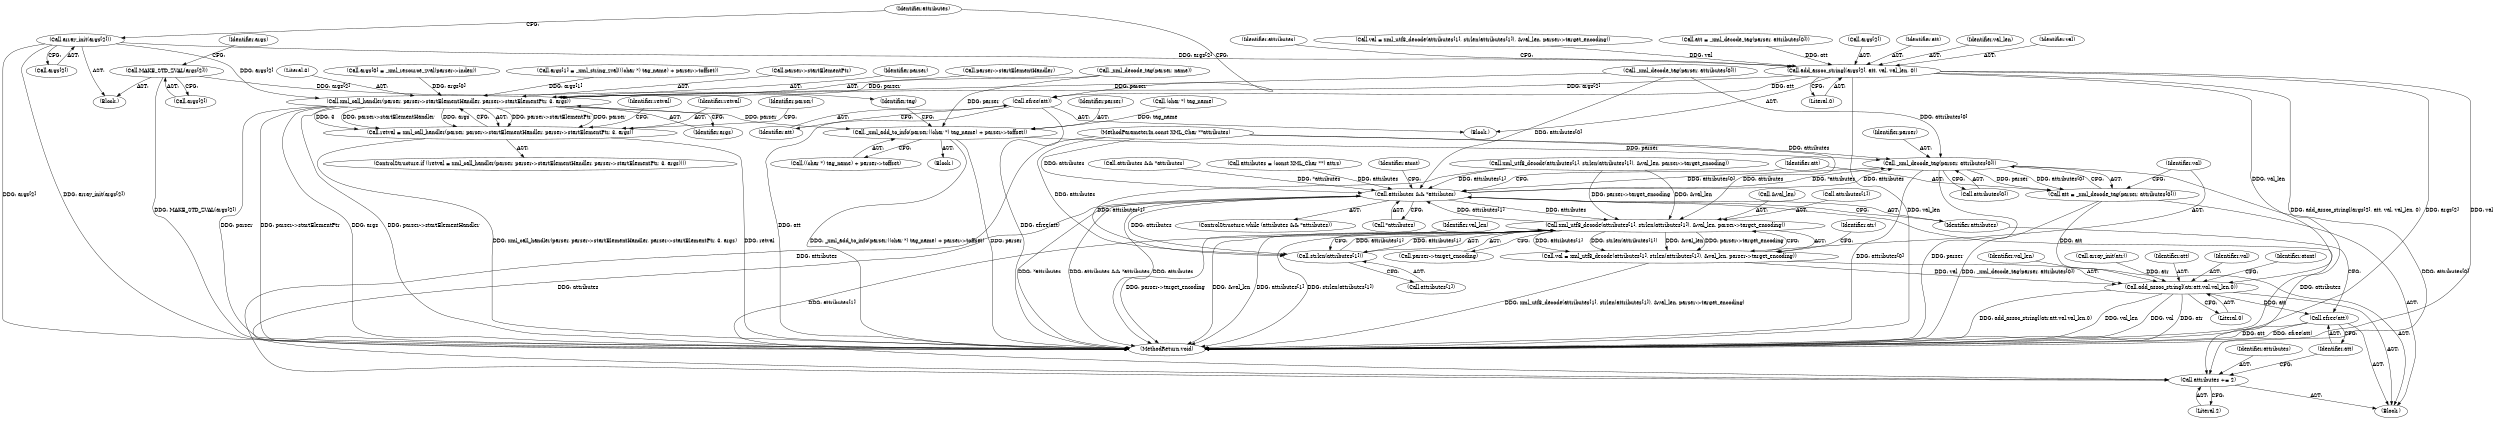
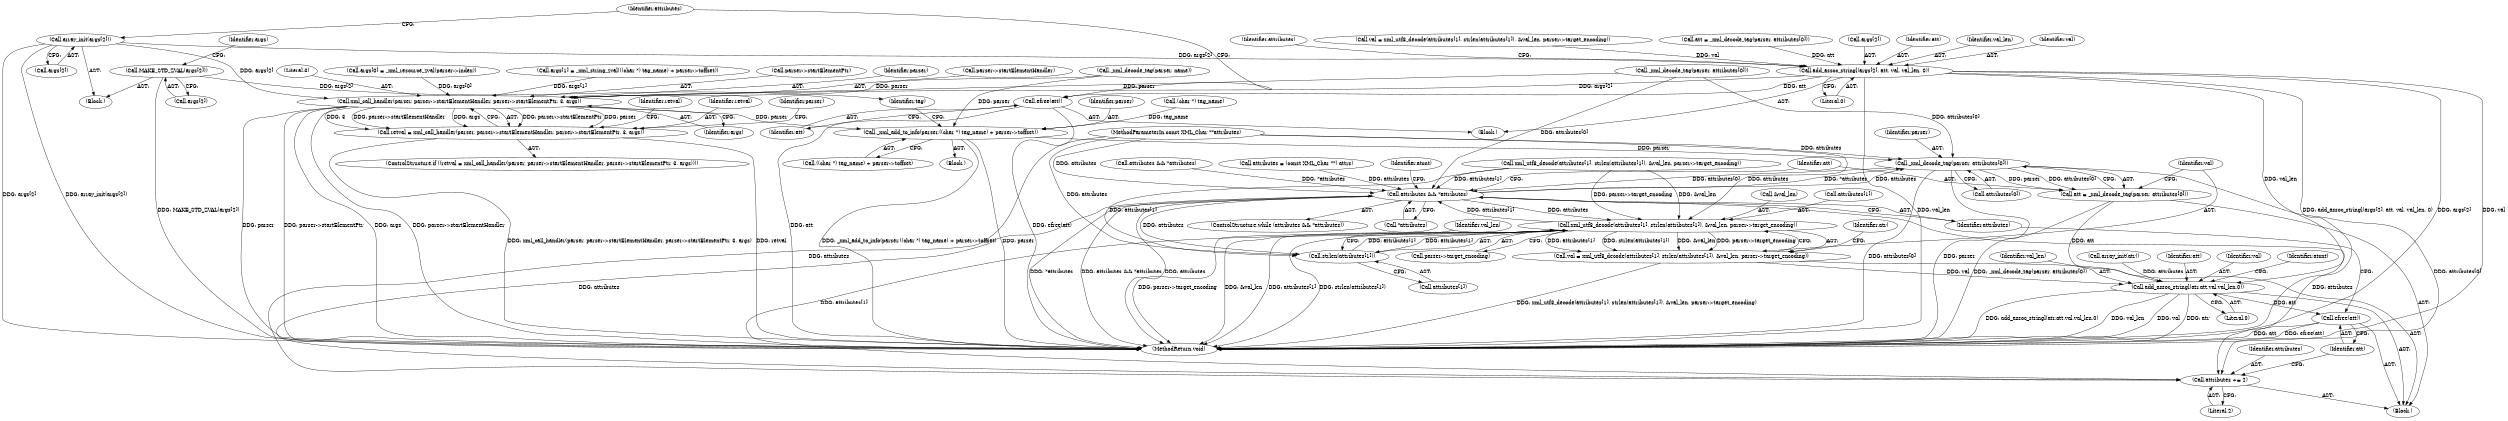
  digraph {
    n1 [label="(Call,array_init(args[2]))"]
    n2 [label="(Call,add_assoc_stringl(args[2], att, val, val_len, 0))"]
    n3 [label="(Call,xml_call_handler(parser, parser->startElementHandler, parser->startElementPtr, 3, args))"]
    n4 [label="(MethodReturn,void)"]
    n5 [label="(Call,args[2])"]
    n6 [label="(Block,)"]
    n7 [label="(Call,efree(att))"]
    n8 [label="(Call,add_assoc_stringl(atr,att,val,val_len,0))"]
    n9 [label="(Literal,0)"]
    n10 [label="(Block,)"]
    n11 [label="(Call,retval = xml_call_handler(parser, parser->startElementHandler, parser->startElementPtr, 3, args))"]
    n12 [label="(Call,_xml_add_to_info(parser,((char *) tag_name) + parser->toffset))"]
    n13 [label="(Identifier,args)"]
    n14 [label="(Call,MAKE_STD_ZVAL(args[2]))"]
    n15 [label="(Call,args[2])"]
    n16 [label="(Identifier,tag)"]
    n17 [label="(Identifier,att)"]
    n18 [label="(Block,)"]
    n19 [label="(Call,efree(att))"]
    n20 [label="(Literal,0)"]
    n21 [label="(ControlStructure,if ((retval = xml_call_handler(parser, parser->startElementHandler, parser->startElementPtr, 3, args))))"]
    n22 [label="(Call,_xml_decode_tag(parser, attributes[0]))"]
    n23 [label="(Call,((char *) tag_name) + parser->toffset)"]
    n24 [label="(Block,)"]
    n25 [label="(Call,attributes && *attributes)"]
    n26 [label="(Call,attributes += 2)"]
    n27 [label="(Call,att = _xml_decode_tag(parser, attributes[0]))"]
    n28 [label="(Call,attributes[0])"]
    n29 [label="(Call,xml_utf8_decode(attributes[1], strlen(attributes[1]), &val_len, parser->target_encoding))"]
    n30 [label="(Call,strlen(attributes[1]))"]
    n31 [label="(Identifier,attributes)"]
    n32 [label="(ControlStructure,while (attributes && *attributes))"]
    n33 [label="(Call,*attributes)"]
    n34 [label="(Literal,2)"]
    n35 [label="(Call,val = xml_utf8_decode(attributes[1], strlen(attributes[1]), &val_len, parser->target_encoding))"]
    n36 [label="(Call,parser->target_encoding)"]
    n37 [label="(Call,attributes[1])"]
    n38 [label="(Identifier,att)"]
    n39 [label="(Identifier,retval)"]
    n40 [label="(Identifier,attributes)"]
    n41 [label="(Identifier,attributes)"]
    n42 [label="(Call,xml_utf8_decode(attributes[1], strlen(attributes[1]), &val_len, parser->target_encoding))"]
    n43 [label="(Call,val = xml_utf8_decode(attributes[1], strlen(attributes[1]), &val_len, parser->target_encoding))"]
    n44 [label="(Call,attributes && *attributes)"]
    n45 [label="(Literal,3)"]
    n46 [label="(Identifier,parser)"]
    n47 [label="(Identifier,args)"]
    n48 [label="(Call,array_init(atr))"]
    n49 [label="(Identifier,retval)"]
    n50 [label="(Call,(char *) tag_name)"]
    n51 [label="(Call,_xml_decode_tag(parser, name))"]
    n52 [label="(Call,args[0] = _xml_resource_zval(parser->index))"]
    n53 [label="(Identifier,parser)"]
    n54 [label="(Call,attributes[1])"]
    n55 [label="(Identifier,val)"]
    n56 [label="(Call,attributes = (const XML_Char **) attrs)"]
    n57 [label="(Call,args[1] = _xml_string_zval(((char *) tag_name) + parser->toffset))"]
    n58 [label="(Call,att = _xml_decode_tag(parser, attributes[0]))"]
    n59 [label="(Call,args[2])"]
    n60 [label="(Identifier,atr)"]
    n61 [label="(Identifier,atcnt)"]
    n62 [label="(Identifier,att)"]
    n63 [label="(Identifier,att)"]
    n64 [label="(Call,parser->startElementPtr)"]
    n65 [label="(Identifier,parser)"]
    n66 [label="(Identifier,val)"]
    n67 [label="(Identifier,att)"]
    n68 [label="(Identifier,val_len)"]
    n69 [label="(Call,_xml_decode_tag(parser, attributes[0]))"]
    n70 [label="(Identifier,atcnt)"]
    n71 [label="(Identifier,val_len)"]
    n72 [label="(Call,&val_len)"]
    n73 [label="(Identifier,attributes)"]
    n74 [label="(Identifier,val)"]
    n75 [label="(Identifier,val_len)"]
    n76 [label="(Call,parser->startElementHandler)"]
    n77 [label="(MethodParameterIn,const XML_Char **attributes)"]
    n78 [label="(Identifier,parser)"]
    n1 -> n2 [label="DDG: args[2]"]
    n1 -> n3 [label="DDG: args[2]"]
    n1 -> n4 [label="DDG: args[2]"]
    n1 -> n4 [label="DDG: array_init(args[2])"]
    n1 -> n5 [label="CFG: "]
    n1 -> n6 [label="AST: "]
    n2 -> n3 [label="DDG: args[2]"]
    n2 -> n4 [label="DDG: val_len"]
    n2 -> n4 [label="DDG: add_assoc_stringl(args[2], att, val, val_len, 0)"]
    n2 -> n4 [label="DDG: args[2]"]
    n2 -> n4 [label="DDG: val"]
    n2 -> n7 [label="DDG: att"]
    n2 -> n8 [label="DDG: val_len"]
    n2 -> n9 [label="CFG: "]
    n2 -> n10 [label="AST: "]
    n3 -> n4 [label="DDG: parser"]
    n3 -> n4 [label="DDG: parser->startElementPtr"]
    n3 -> n4 [label="DDG: args"]
    n3 -> n4 [label="DDG: parser->startElementHandler"]
    n3 -> n11 [label="AST: "]
    n3 -> n11 [label="DDG: parser->startElementPtr"]
    n3 -> n11 [label="DDG: parser"]
    n3 -> n11 [label="DDG: 3"]
    n3 -> n11 [label="DDG: parser->startElementHandler"]
    n3 -> n11 [label="DDG: args"]
    n3 -> n12 [label="DDG: parser"]
    n3 -> n13 [label="CFG: "]
    n5 -> n1 [label="AST: "]
    n7 -> n4 [label="DDG: att"]
    n7 -> n4 [label="DDG: efree(att)"]
    n7 -> n10 [label="AST: "]
    n7 -> n17 [label="CFG: "]
    n8 -> n4 [label="DDG: add_assoc_stringl(atr,att,val,val_len,0)"]
    n8 -> n4 [label="DDG: val_len"]
    n8 -> n4 [label="DDG: val"]
    n8 -> n4 [label="DDG: atr"]
    n8 -> n18 [label="AST: "]
    n8 -> n19 [label="DDG: att"]
    n8 -> n20 [label="CFG: "]
    n9 -> n2 [label="AST: "]
    n11 -> n3 [label="CFG: "]
    n11 -> n4 [label="DDG: retval"]
    n11 -> n4 [label="DDG: xml_call_handler(parser, parser->startElementHandler, parser->startElementPtr, 3, args)"]
    n11 -> n21 [label="AST: "]
    n12 -> n4 [label="DDG: _xml_add_to_info(parser,((char *) tag_name) + parser->toffset)"]
    n12 -> n4 [label="DDG: parser"]
    n12 -> n22 [label="DDG: parser"]
    n12 -> n23 [label="CFG: "]
    n12 -> n24 [label="AST: "]
    n13 -> n3 [label="AST: "]
    n14 -> n4 [label="DDG: MAKE_STD_ZVAL(args[2])"]
    n14 -> n6 [label="AST: "]
    n14 -> n15 [label="CFG: "]
    n14 -> n16 [label="DDG: args[2]"]
    n15 -> n14 [label="AST: "]
    n16 -> n12 [label="CFG: "]
    n17 -> n7 [label="AST: "]
    n19 -> n4 [label="DDG: att"]
    n19 -> n4 [label="DDG: efree(att)"]
    n19 -> n18 [label="AST: "]
    n19 -> n38 [label="CFG: "]
    n20 -> n8 [label="AST: "]
    n22 -> n4 [label="DDG: attributes[0]"]
    n22 -> n4 [label="DDG: parser"]
    n22 -> n25 [label="DDG: attributes[0]"]
    n22 -> n26 [label="DDG: attributes[0]"]
    n22 -> n27 [label="AST: "]
    n22 -> n27 [label="DDG: parser"]
    n22 -> n27 [label="DDG: attributes[0]"]
    n22 -> n28 [label="CFG: "]
    n23 -> n12 [label="AST: "]
    n25 -> n4 [label="DDG: *attributes"]
    n25 -> n4 [label="DDG: attributes && *attributes"]
    n25 -> n4 [label="DDG: attributes"]
    n25 -> n22 [label="DDG: *attributes"]
    n25 -> n22 [label="DDG: attributes"]
    n25 -> n26 [label="DDG: attributes"]
    n25 -> n29 [label="DDG: attributes"]
    n25 -> n30 [label="DDG: attributes"]
    n25 -> n31 [label="CFG: "]
    n25 -> n32 [label="AST: "]
    n25 -> n33 [label="CFG: "]
    n26 -> n18 [label="AST: "]
    n26 -> n25 [label="DDG: attributes"]
    n26 -> n34 [label="CFG: "]
    n27 -> n4 [label="DDG: _xml_decode_tag(parser, attributes[0])"]
    n27 -> n8 [label="DDG: att"]
    n27 -> n18 [label="AST: "]
    n27 -> n22 [label="CFG: "]
    n28 -> n22 [label="AST: "]
    n29 -> n4 [label="DDG: parser->target_encoding"]
    n29 -> n4 [label="DDG: &val_len"]
    n29 -> n4 [label="DDG: attributes[1]"]
    n29 -> n4 [label="DDG: strlen(attributes[1])"]
    n29 -> n25 [label="DDG: attributes[1]"]
    n29 -> n26 [label="DDG: attributes[1]"]
    n29 -> n30 [label="DDG: attributes[1]"]
    n29 -> n35 [label="AST: "]
    n29 -> n35 [label="DDG: attributes[1]"]
    n29 -> n35 [label="DDG: strlen(attributes[1])"]
    n29 -> n35 [label="DDG: &val_len"]
    n29 -> n35 [label="DDG: parser->target_encoding"]
    n29 -> n36 [label="CFG: "]
    n30 -> n29 [label="AST: "]
    n30 -> n29 [label="DDG: attributes[1]"]
    n30 -> n37 [label="CFG: "]
    n31 -> n19 [label="CFG: "]
    n31 -> n25 [label="AST: "]
    n33 -> n25 [label="AST: "]
    n34 -> n26 [label="AST: "]
    n35 -> n4 [label="DDG: xml_utf8_decode(attributes[1], strlen(attributes[1]), &val_len, parser->target_encoding)"]
    n35 -> n8 [label="DDG: val"]
    n35 -> n18 [label="AST: "]
    n35 -> n29 [label="CFG: "]
    n36 -> n29 [label="AST: "]
    n37 -> n30 [label="AST: "]
    n38 -> n19 [label="AST: "]
    n38 -> n26 [label="CFG: "]
    n39 -> n11 [label="CFG: "]
    n40 -> n2 [label="CFG: "]
    n41 -> n26 [label="AST: "]
    n42 -> n25 [label="DDG: attributes[1]"]
    n42 -> n29 [label="DDG: &val_len"]
    n42 -> n29 [label="DDG: parser->target_encoding"]
    n42 -> n30 [label="DDG: attributes[1]"]
    n43 -> n2 [label="DDG: val"]
    n44 -> n25 [label="DDG: *attributes"]
    n45 -> n3 [label="AST: "]
    n46 -> n22 [label="AST: "]
    n47 -> n14 [label="CFG: "]
-   n48 -> n8 [label="DDG: atr"]
+   n48 -> n8 [label="DDG: attributes"]
    n49 -> n11 [label="AST: "]
    n50 -> n12 [label="DDG: tag_name"]
    n51 -> n3 [label="DDG: parser"]
    n51 -> n12 [label="DDG: parser"]
    n52 -> n3 [label="DDG: args[0]"]
    n53 -> n12 [label="AST: "]
    n54 -> n29 [label="AST: "]
    n55 -> n27 [label="CFG: "]
    n55 -> n35 [label="AST: "]
    n56 -> n25 [label="DDG: attributes"]
    n57 -> n3 [label="DDG: args[1]"]
    n58 -> n2 [label="DDG: att"]
    n59 -> n2 [label="AST: "]
    n60 -> n35 [label="CFG: "]
    n61 -> n25 [label="CFG: "]
    n62 -> n25 [label="CFG: "]
    n62 -> n27 [label="AST: "]
    n63 -> n8 [label="AST: "]
    n64 -> n3 [label="AST: "]
    n65 -> n3 [label="AST: "]
    n66 -> n8 [label="AST: "]
    n67 -> n2 [label="AST: "]
    n68 -> n2 [label="AST: "]
    n69 -> n3 [label="DDG: parser"]
    n69 -> n22 [label="DDG: attributes[0]"]
    n69 -> n25 [label="DDG: attributes[0]"]
    n70 -> n8 [label="CFG: "]
    n71 -> n30 [label="CFG: "]
    n72 -> n29 [label="AST: "]
    n73 -> n1 [label="CFG: "]
    n73 -> n7 [label="CFG: "]
    n74 -> n2 [label="AST: "]
    n75 -> n8 [label="AST: "]
    n76 -> n3 [label="AST: "]
    n77 -> n22 [label="DDG: attributes"]
    n77 -> n25 [label="DDG: attributes"]
    n77 -> n26 [label="DDG: attributes"]
    n77 -> n29 [label="DDG: attributes"]
    n77 -> n30 [label="DDG: attributes"]
    n78 -> n11 [label="CFG: "]
  }
